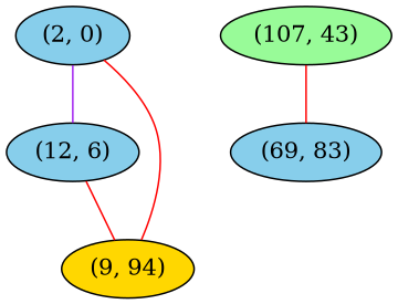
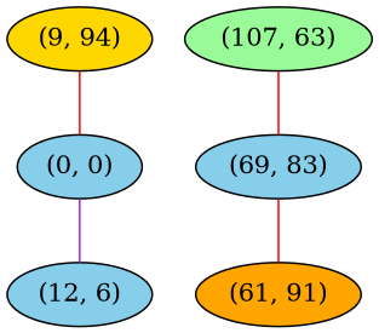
  graph {
    node [fillcolor=skyblue style=filled]
    edge [color=red weight=1]
-   "(0, 0)" [label="(2, 0)"]
+   "(0, 0)"
    "(12, 6)"
    "(9, 94)" [fillcolor=gold]
-   "(107, 43)" [fillcolor=palegreen]
+   "(107, 43)" [fillcolor=palegreen label="(107, 63)"]
    n5 [label="(69, 83)"]
+   "(61, 91)" [fillcolor=orange]
    "(0, 0)" -- "(12, 6)" [color=purple weight=4]
-   "(12, 6)" -- "(9, 94)"
    "(9, 94)" -- "(0, 0)"
    "(107, 43)" -- n5
+   n5 -- "(61, 91)"
  }
